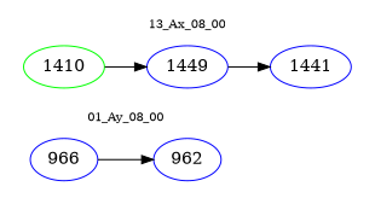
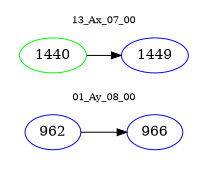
  digraph {
    rankdir=LR
    node [color=blue]
    edge [color=black]
    n1 [label=962]
    n2 [label=966]
-   n3 [color=green label=1410]
+   n3 [color=green label=1440]
    n4 [label=1449]
-   n5 [label=1441]
    subgraph cluster_1 {
      color=white
      fontsize=10
      label="01_Ay_08_00"
      n1
      n2
    }
    subgraph cluster_2 {
      color=white
      fontsize=10
-     label="13_Ax_08_00"
+     label="13_Ax_07_00"
      n3
      n4
-     n5
    }
-   n2 -> n1
+   n1 -> n2
    n3 -> n4
-   n4 -> n5
  }
